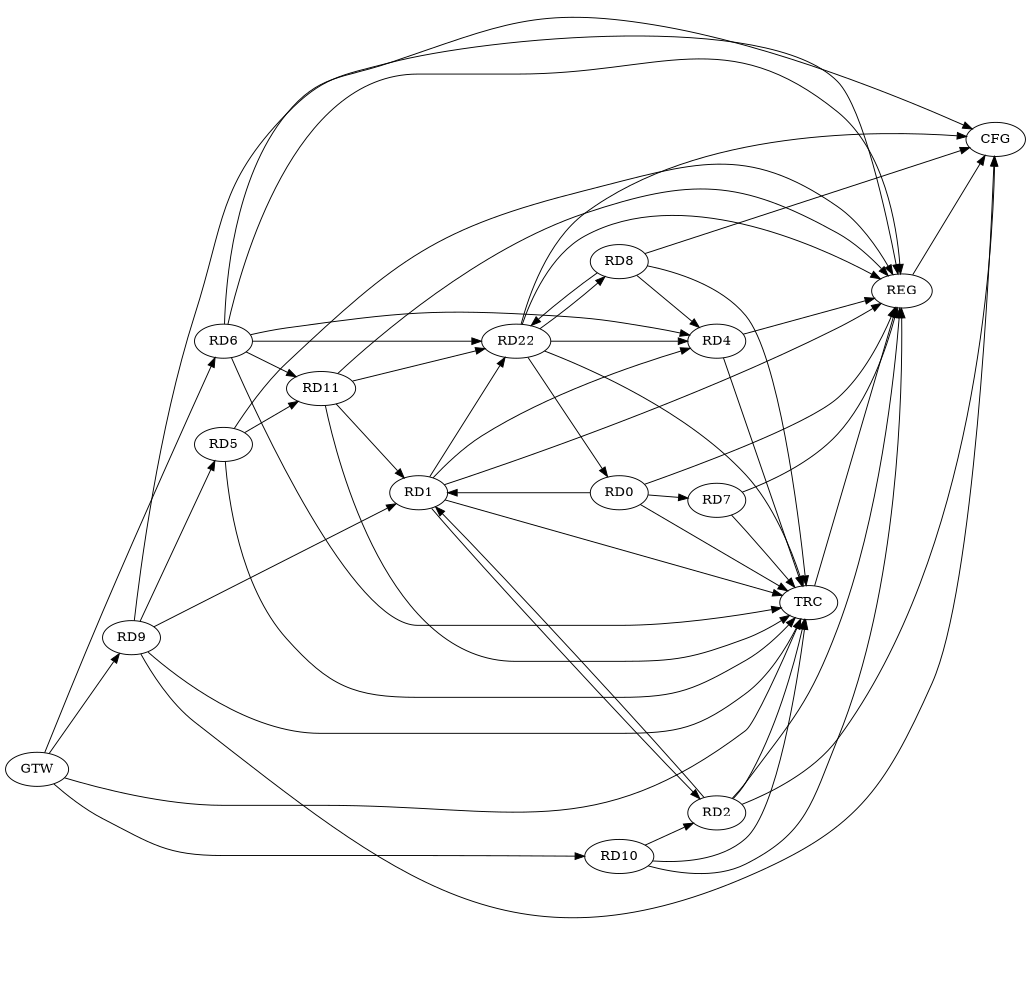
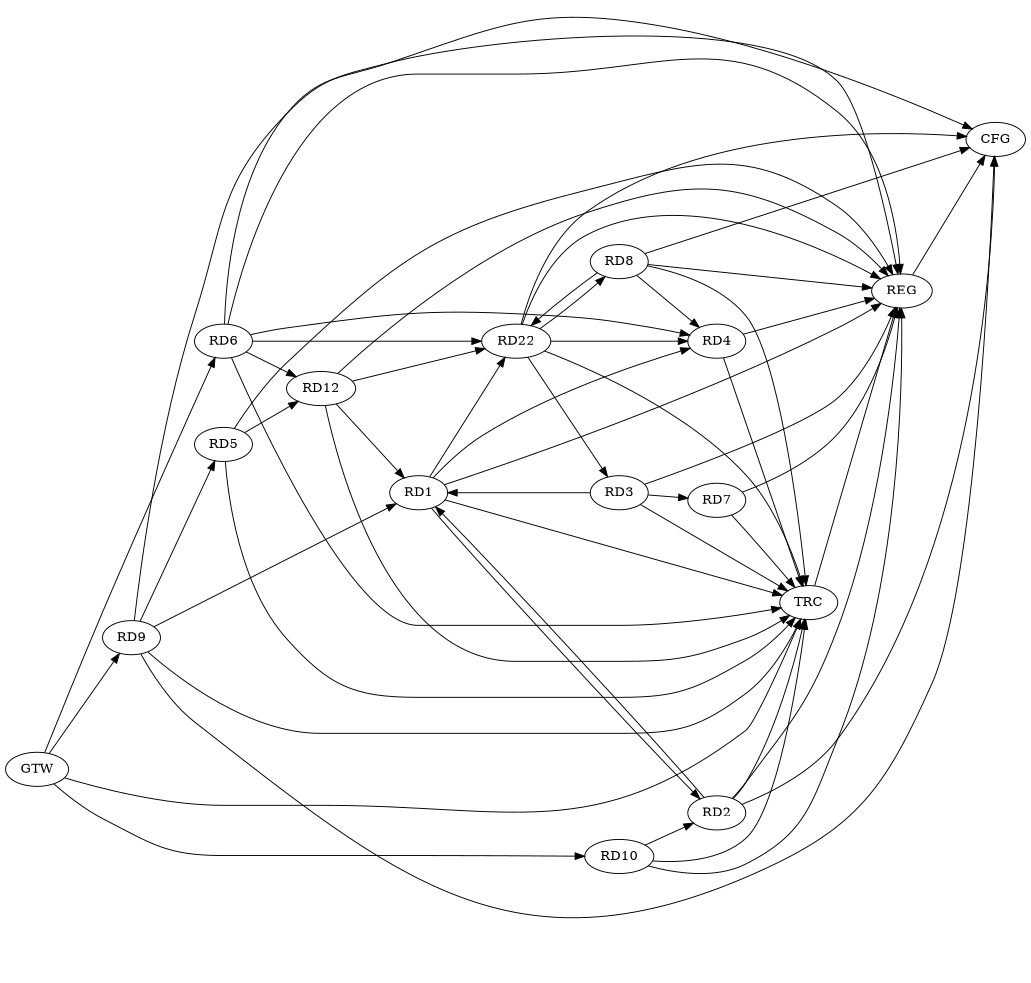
  strict digraph {
    rankdir=LR
    n1 [label=RD1]
    n2 [label=RD2]
    n3 [label=RD4]
    n4 [label=RD22]
    n5 [label=REG]
    n6 [label=TRC]
    n7 [label=CFG]
-   n8 [label=RD0]
+   n8 [label=RD3]
    n9 [label=RD8]
    n10 [label=RD7]
    n11 [label=RD5]
-   n12 [label=RD11]
+   n12 [label=RD12]
    n13 [label=RD6]
    n14 [label=RD9]
    n15 [label=RD10]
    n16 [label=GTW]
    n1 -> n2
    n1 -> n3
    n1 -> n4
    n1 -> n5
    n1 -> n6
    n2 -> n1
    n2 -> n5
    n2 -> n6
    n2 -> n7
    n3 -> n5
    n3 -> n6
    n4 -> n3
    n4 -> n5
    n4 -> n6
    n4 -> n7
    n4 -> n8
    n4 -> n9
    n5 -> n7
    n6 -> n5
    n8 -> n1
    n8 -> n5
    n8 -> n6
    n8 -> n10
    n9 -> n3
    n9 -> n4
+   n9 -> n5
    n9 -> n6
    n9 -> n7
    n10 -> n5
    n10 -> n6
    n11 -> n5
    n11 -> n6
    n11 -> n12
    n12 -> n1
    n12 -> n4
    n12 -> n5
    n12 -> n6
    n13 -> n3
    n13 -> n4
    n13 -> n5
    n13 -> n6
    n13 -> n7
    n13 -> n12
    n14 -> n1
    n14 -> n5
    n14 -> n6
    n14 -> n7
    n14 -> n11
    n15 -> n2
    n15 -> n5
    n15 -> n6
    n16 -> n6
    n16 -> n13
    n16 -> n14
    n16 -> n15
  }
